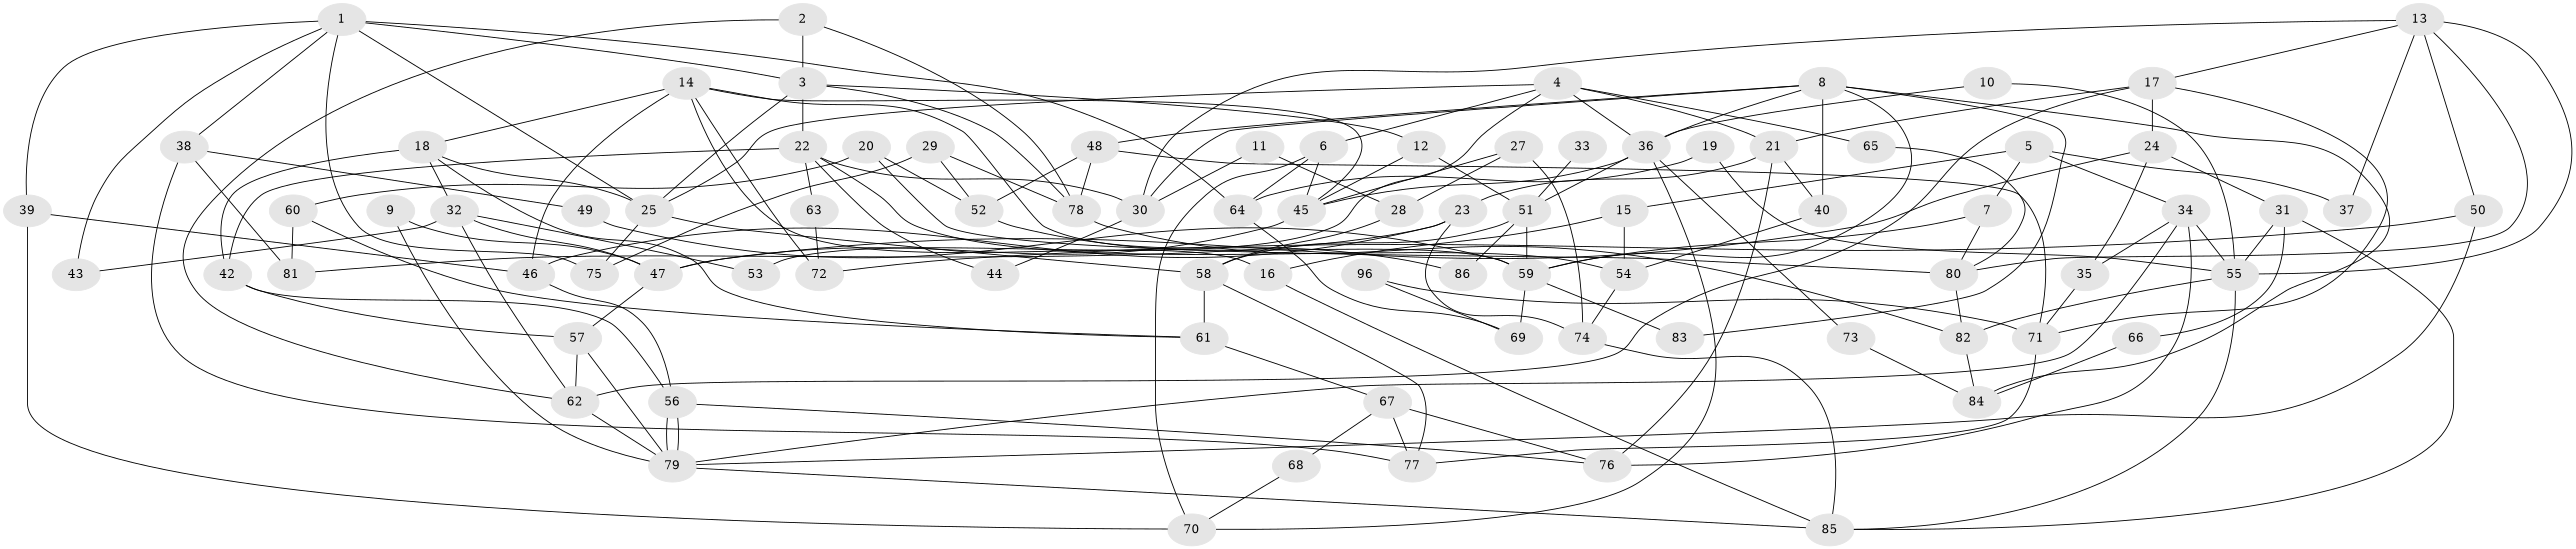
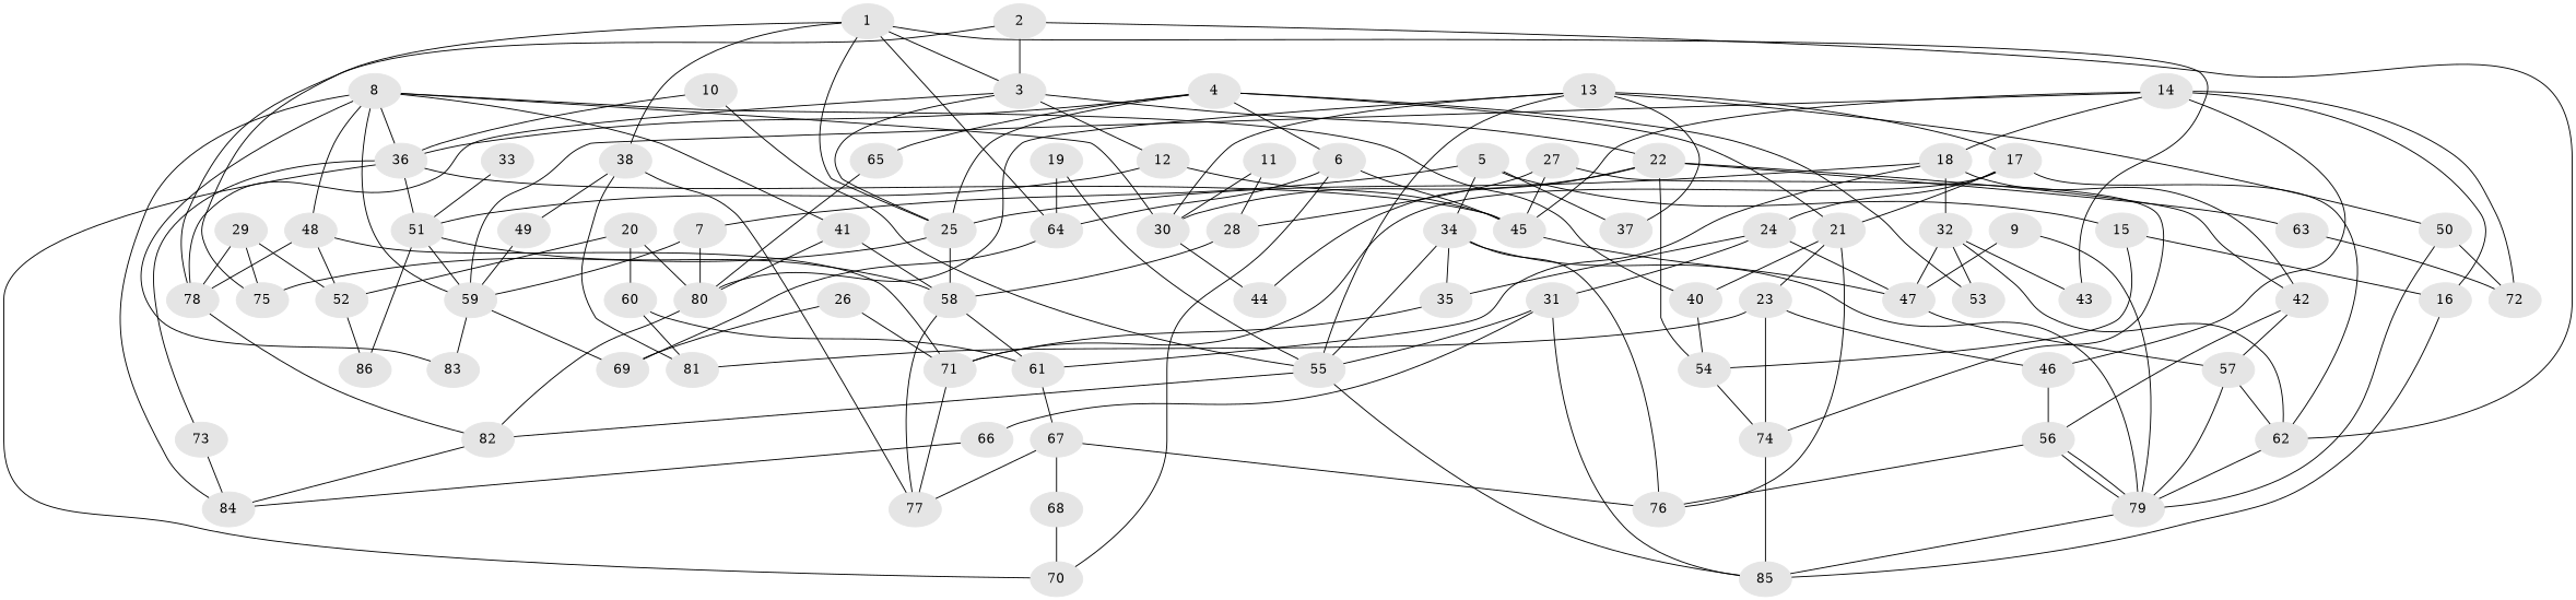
  graph {
    node [color=gray90 style=filled]
    1
    3
    25
    38
-   39
    43
    64
    75
    78
    12
    22
    58
    81
    49
    77
    70
    46
    69
    2
    62
    79
    82
    45
    51
    30
    54
    42
    44
    63
    4
    6
    21
    36
    53
    65
    40
    23
    76
    73
    80
    5
    7
    15
    34
    37
    59
    16
    33
    55
    35
    47
    83
    8
+   41
    48
    84
    71
    52
    9
    57
    85
    10
    11
    28
    86
    13
    17
    50
    24
    72
    14
    18
    32
    61
    56
    74
    31
    67
    19
    20
    60
    66
-   26 [label=96]
+   26
    27
    29
    68
    1 -- 3
    1 -- 25
    1 -- 38
-   1 -- 39
    1 -- 43
    1 -- 64
    1 -- 75
    3 -- 25
    3 -- 78
    3 -- 12
    3 -- 22
    25 -- 75
    25 -- 58
    38 -- 81
    38 -- 49
    38 -- 77
-   39 -- 70
-   39 -- 46
    64 -- 69
    78 -- 82
    12 -- 45
    12 -- 51
    22 -- 30
    22 -- 54
    22 -- 42
    22 -- 44
    22 -- 63
    58 -- 77
    58 -- 61
    49 -- 59
    46 -- 56
    2 -- 3
    2 -- 78
    2 -- 62
    62 -- 79
    79 -- 85
    82 -- 84
    45 -- 47
    51 -- 58
    51 -- 59
    51 -- 86
    30 -- 44
    54 -- 74
    42 -- 57
    42 -- 56
    63 -- 72
    4 -- 25
    4 -- 6
    4 -- 21
    4 -- 36
    4 -- 53
    4 -- 65
    6 -- 64
    6 -- 70
    6 -- 45
    21 -- 40
    21 -- 23
    21 -- 76
    36 -- 70
    36 -- 45
    36 -- 51
    36 -- 73
    65 -- 80
    40 -- 54
    23 -- 81
    23 -- 46
    23 -- 74
    73 -- 84
    80 -- 82
    5 -- 7
    5 -- 15
    5 -- 34
    5 -- 37
    7 -- 80
    7 -- 59
    15 -- 54
    15 -- 16
    34 -- 79
    34 -- 76
    34 -- 55
    34 -- 35
    59 -- 69
    59 -- 83
    16 -- 85
    33 -- 51
    55 -- 82
    55 -- 85
    35 -- 71
    47 -- 57
    8 -- 30
    8 -- 36
    8 -- 40
    8 -- 59
    8 -- 83
+   8 -- 41
    8 -- 48
    8 -- 84
+   41 -- 58
+   41 -- 80
    48 -- 78
    48 -- 71
    48 -- 52
    71 -- 77
    52 -- 86
    9 -- 79
    9 -- 47
    57 -- 62
    57 -- 79
    10 -- 36
    10 -- 55
    11 -- 30
    11 -- 28
    28 -- 58
    13 -- 30
    13 -- 80
    13 -- 37
    13 -- 55
    13 -- 17
    13 -- 50
    17 -- 62
    17 -- 21
    17 -- 71
    17 -- 24
    50 -- 79
    50 -- 72
    24 -- 35
    24 -- 47
    24 -- 31
    14 -- 46
    14 -- 45
    14 -- 59
    14 -- 16
    14 -- 72
    14 -- 18
    18 -- 25
    18 -- 42
    18 -- 32
    18 -- 61
    32 -- 43
    32 -- 62
    32 -- 53
    32 -- 47
    61 -- 67
    56 -- 79
    56 -- 79
    56 -- 76
    74 -- 85
    31 -- 55
    31 -- 85
    31 -- 66
    67 -- 77
    67 -- 76
    67 -- 68
    19 -- 64
    19 -- 55
    20 -- 80
    20 -- 52
    20 -- 60
    60 -- 81
    60 -- 61
    66 -- 84
    26 -- 69
    26 -- 71
    27 -- 45
    27 -- 28
    27 -- 74
    29 -- 75
    29 -- 78
    29 -- 52
    68 -- 70
  }
